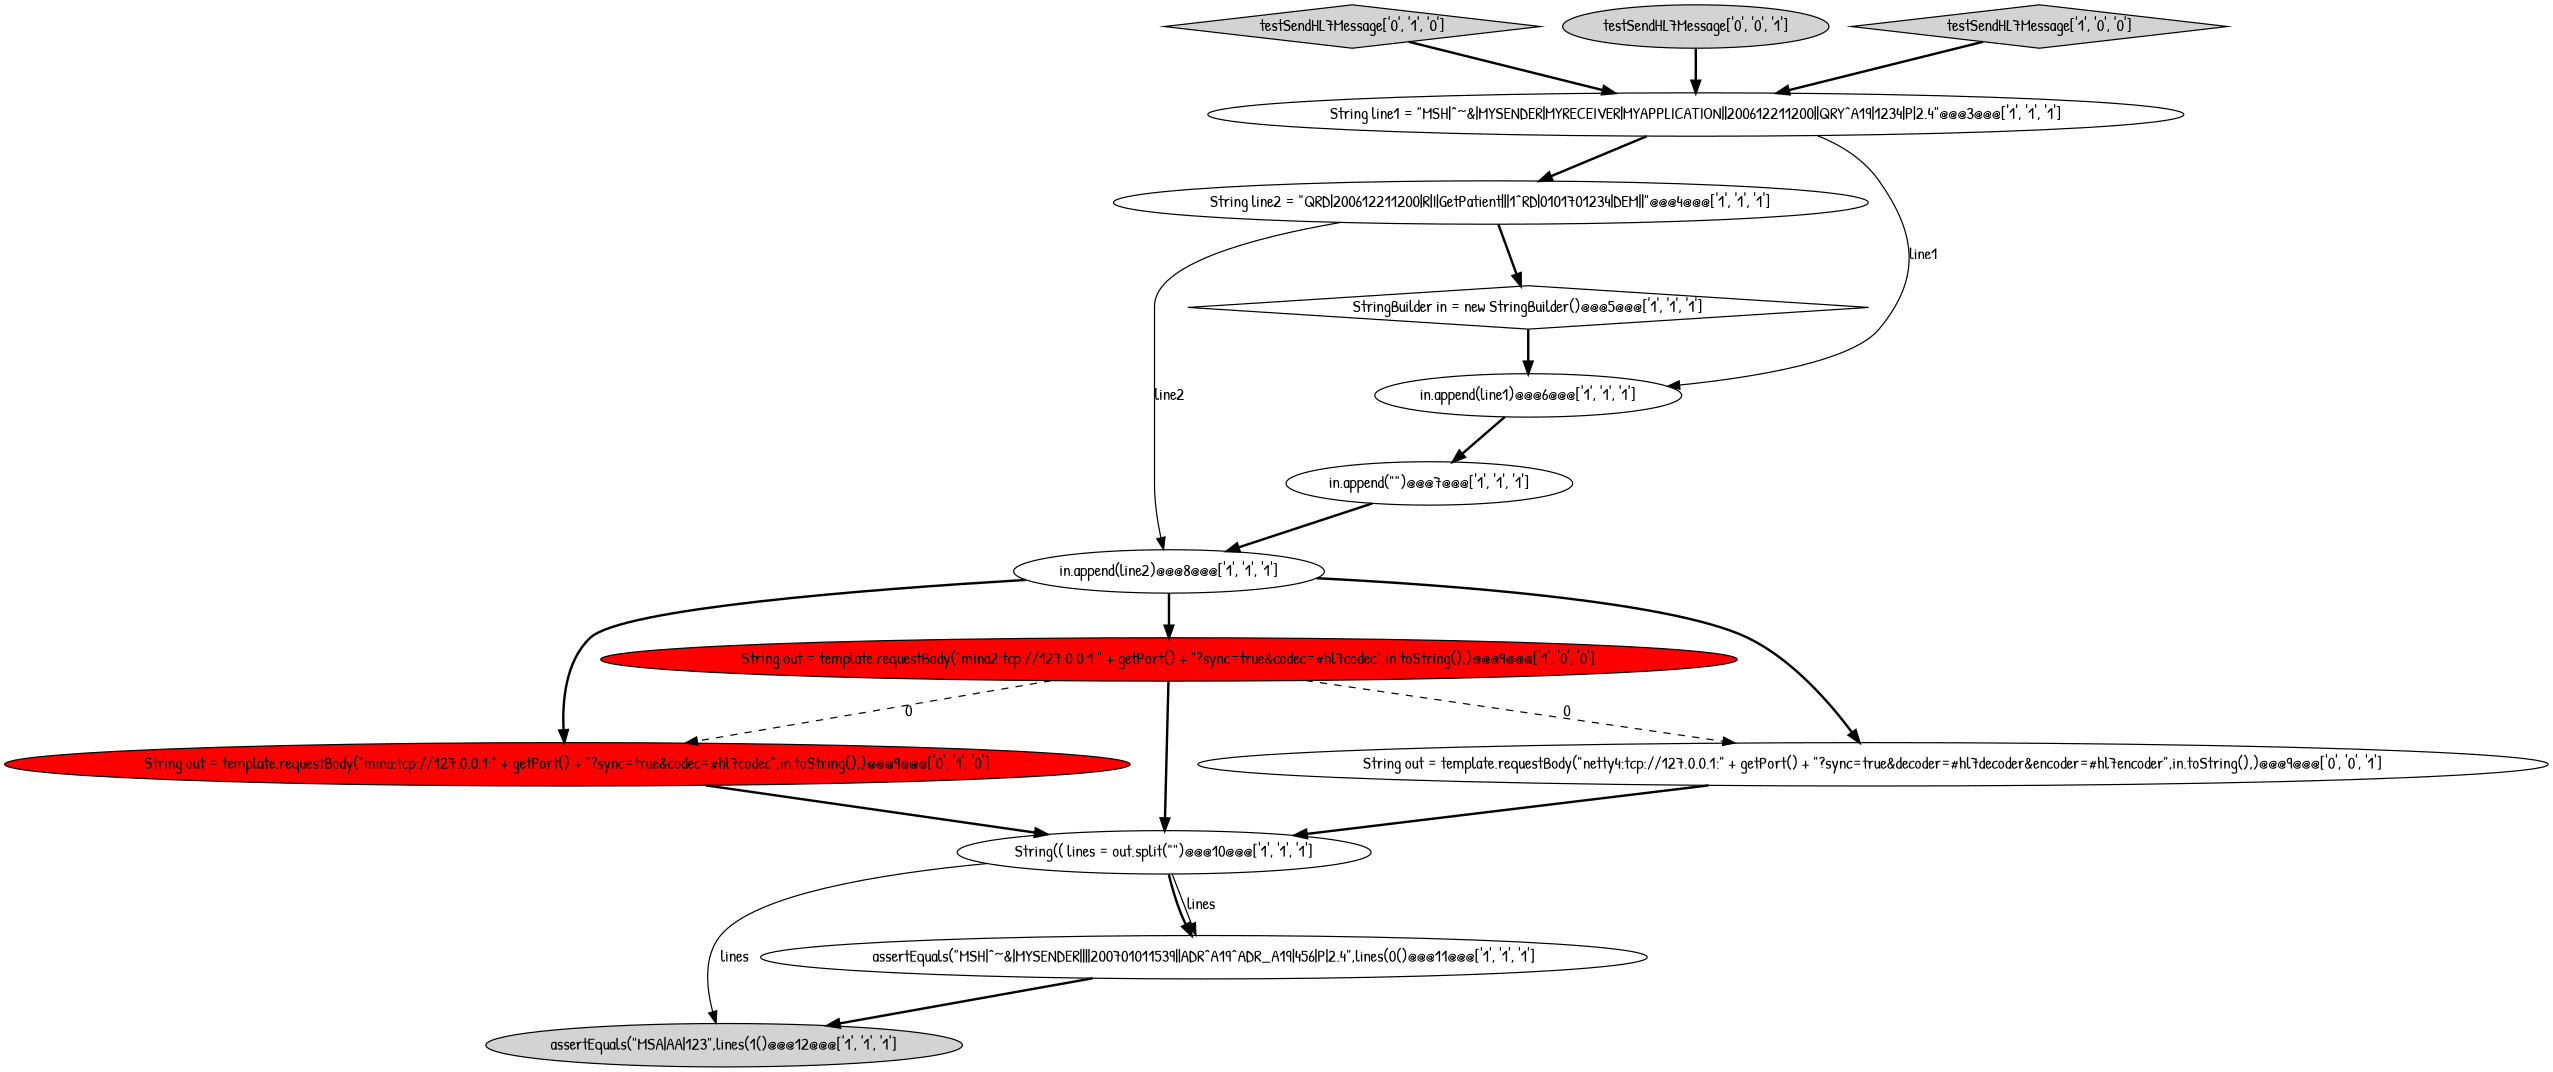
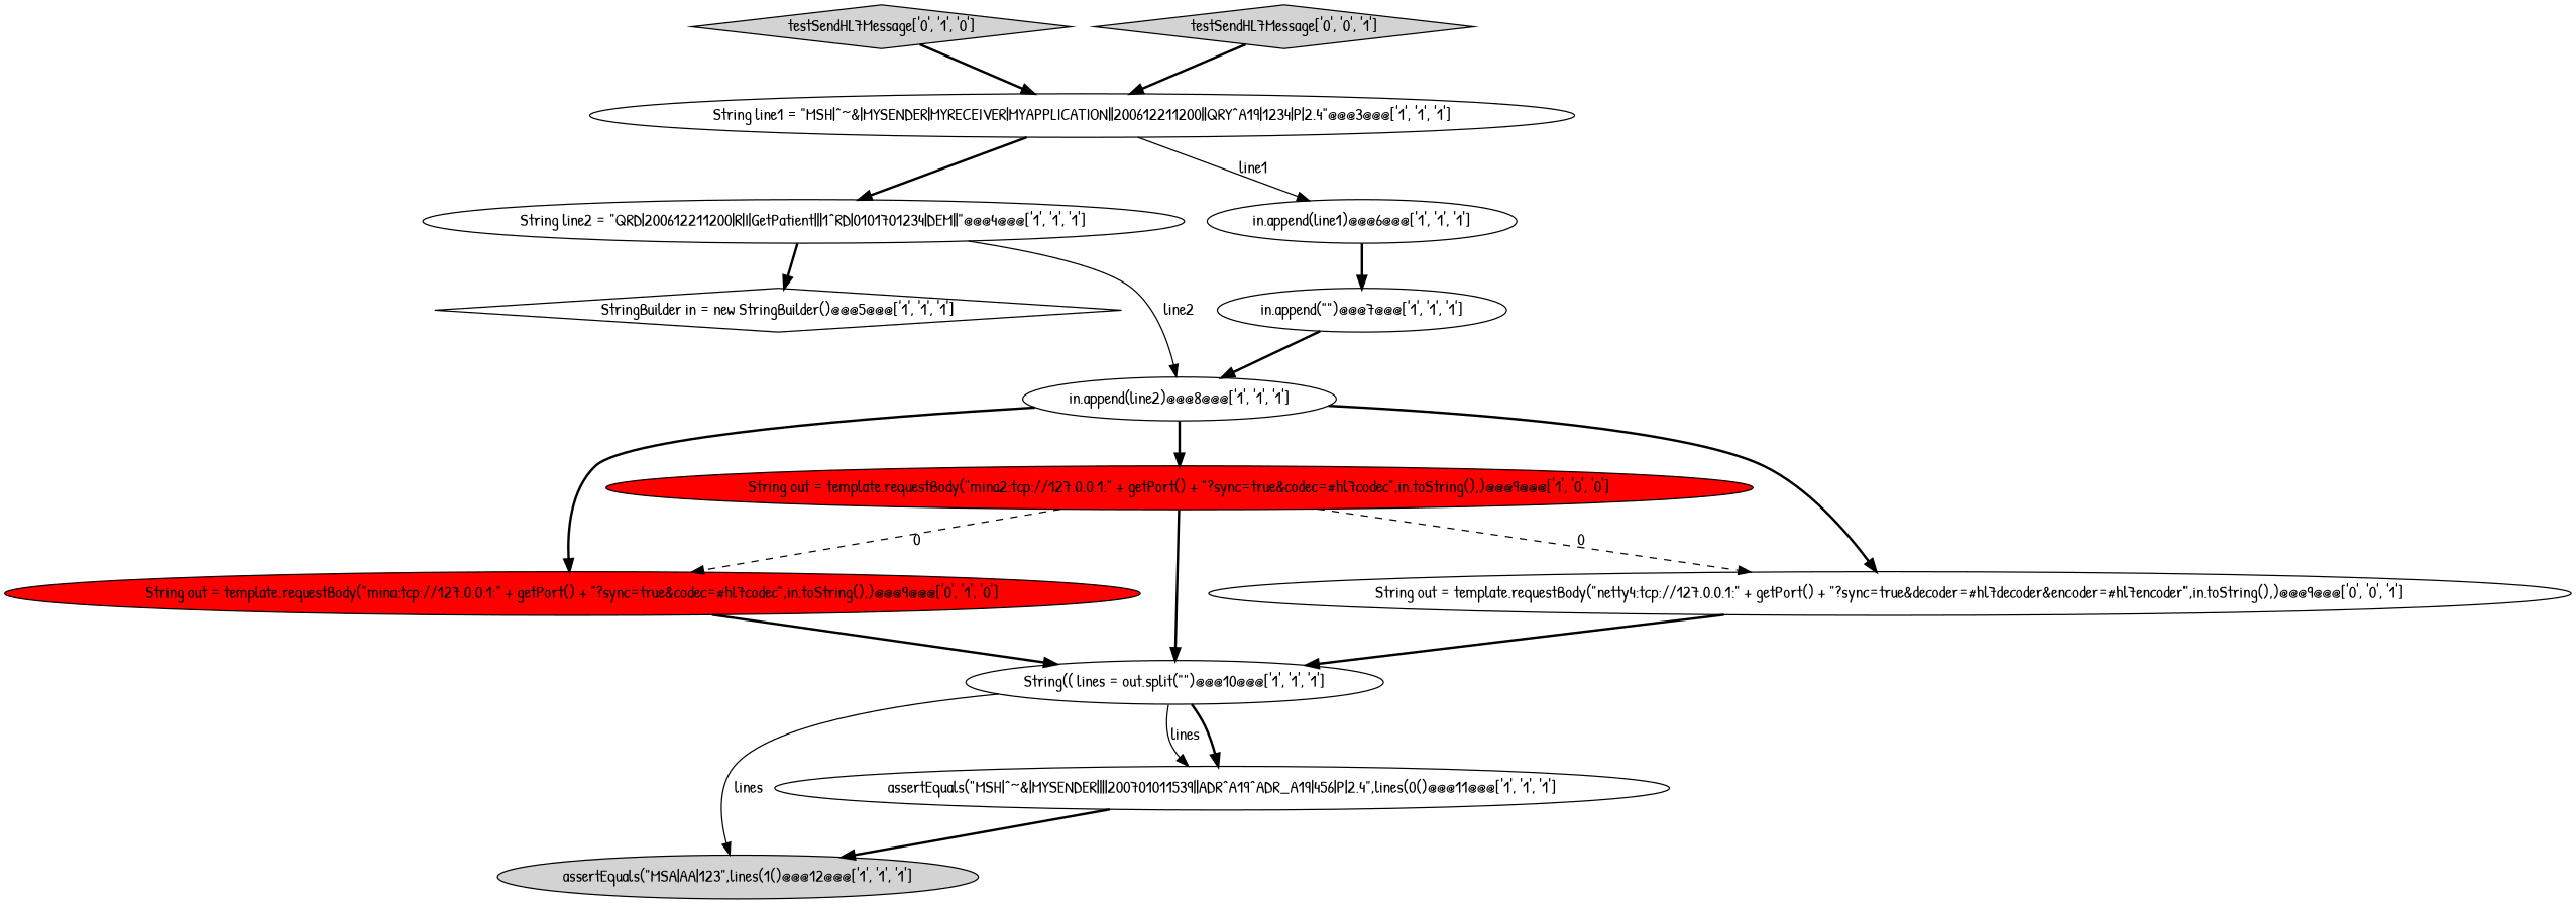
  digraph {
    fontname="Patrick Hand"
    node [fillcolor=white fontname="Patrick Hand" shape=ellipse style=filled]
    edge [fontname="Patrick Hand" style=bold]
    n1 [fillcolor=lightgray label="testSendHL7Message['0', '1', '0']" shape=diamond]
    n2 [label="String line1 = \"MSH|^~\&|MYSENDER|MYRECEIVER|MYAPPLICATION||200612211200||QRY^A19|1234|P|2.4\"@@@3@@@['1', '1', '1']"]
    n3 [label="in.append(line1)@@@6@@@['1', '1', '1']"]
    n4 [label="String line2 = \"QRD|200612211200|R|I|GetPatient|||1^RD|0101701234|DEM||\"@@@4@@@['1', '1', '1']"]
    n5 [fillcolor=red label="String out = template.requestBody(\"mina2:tcp://127.0.0.1:\" + getPort() + \"?sync=true&codec=#hl7codec\",in.toString(),)@@@9@@@['1', '0', '0']"]
    n6 [label="String(( lines = out.split(\"\")@@@10@@@['1', '1', '1']"]
    n7 [label="String out = template.requestBody(\"netty4:tcp://127.0.0.1:\" + getPort() + \"?sync=true&decoder=#hl7decoder&encoder=#hl7encoder\",in.toString(),)@@@9@@@['0', '0', '1']"]
    n8 [fillcolor=red label="String out = template.requestBody(\"mina:tcp://127.0.0.1:\" + getPort() + \"?sync=true&codec=#hl7codec\",in.toString(),)@@@9@@@['0', '1', '0']"]
    n9 [fillcolor=lightgray label="assertEquals(\"MSA|AA|123\",lines(1()@@@12@@@['1', '1', '1']"]
    n10 [label="assertEquals(\"MSH|^~\&|MYSENDER||||200701011539||ADR^A19^ADR_A19|456|P|2.4\",lines(0()@@@11@@@['1', '1', '1']"]
-   n11 [fillcolor=lightgray label="testSendHL7Message['0', '0', '1']"]
+   n11 [fillcolor=lightgray label="testSendHL7Message['0', '0', '1']" shape=diamond]
    n12 [label="in.append(\"\")@@@7@@@['1', '1', '1']"]
    n13 [label="in.append(line2)@@@8@@@['1', '1', '1']"]
    n14 [label="StringBuilder in = new StringBuilder()@@@5@@@['1', '1', '1']" shape=diamond]
-   n15 [fillcolor=lightgray label="testSendHL7Message['1', '0', '0']" shape=diamond]
    n1 -> n2
    n2 -> n3 [label=line1 style=solid]
    n2 -> n4
    n3 -> n12
    n4 -> n13 [label=line2 style=solid]
    n4 -> n14
    n5 -> n6
    n5 -> n7 [label=0 style=dashed]
    n5 -> n8 [label=0 style=dashed]
    n6 -> n9 [label=lines style=solid]
    n6 -> n10
    n6 -> n10 [label=lines style=solid]
    n7 -> n6
    n8 -> n6
    n10 -> n9
    n11 -> n2
    n12 -> n13
    n13 -> n5
    n13 -> n7
    n13 -> n8
-   n14 -> n3
-   n15 -> n2
  }
